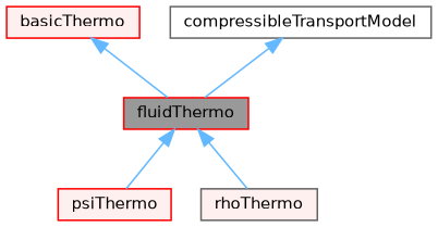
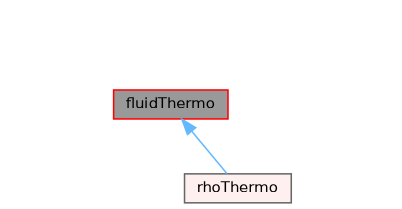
  digraph {
    node [color=red fillcolor="#FFF0F0" fontname=Helvetica fontsize=10 shape=box style=filled]
    edge [color=steelblue1 dir=back fontname=Helvetica fontsize=10 labelfontname=Helvetica labelfontsize=10 style=solid]
    n1 [fillcolor=grey60 fontcolor=black height=0.2 label=fluidThermo width=0.4]
-   n2 [height=0.2 label=psiThermo width=0.4]
    n3 [color=gray40 height=0.2 label=rhoThermo width=0.4]
-   n4 [height=0.2 label=basicThermo width=0.4]
-   n5 [color=gray40 fillcolor=white height=0.2 label=compressibleTransportModel width=0.4]
-   n1 -> n2
    n1 -> n3
-   n4 -> n1
-   n5 -> n1
  }
